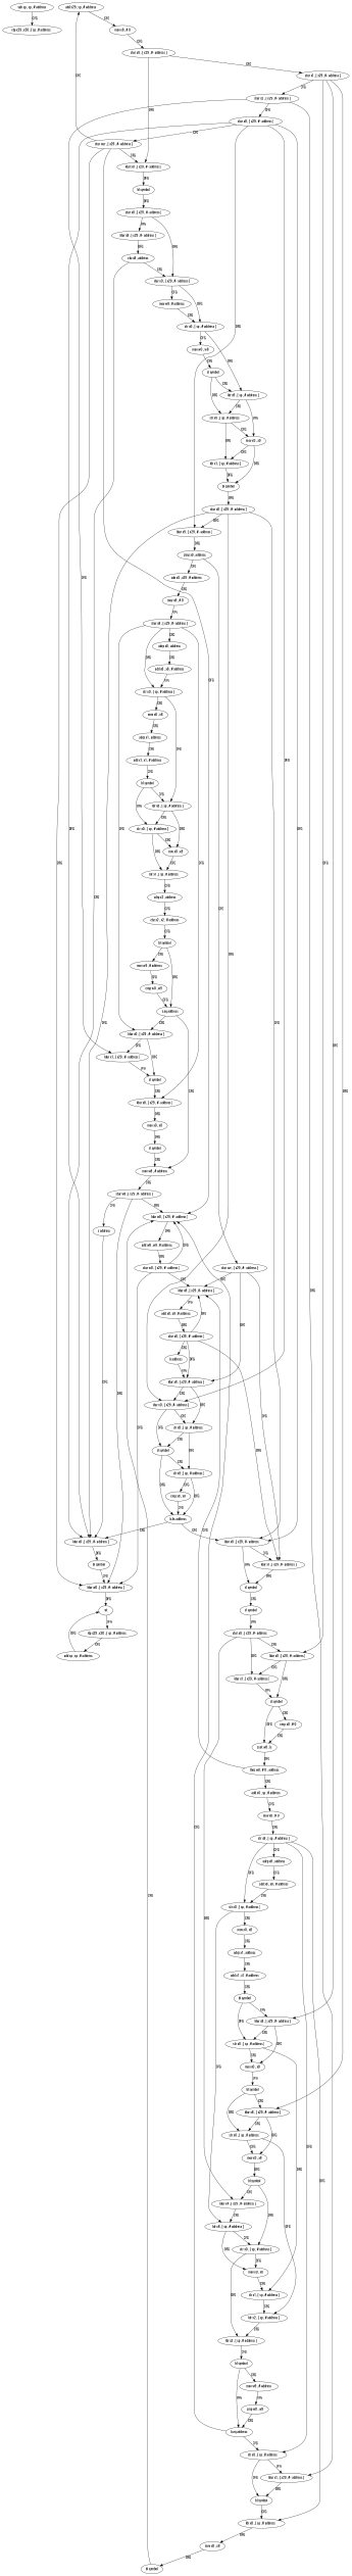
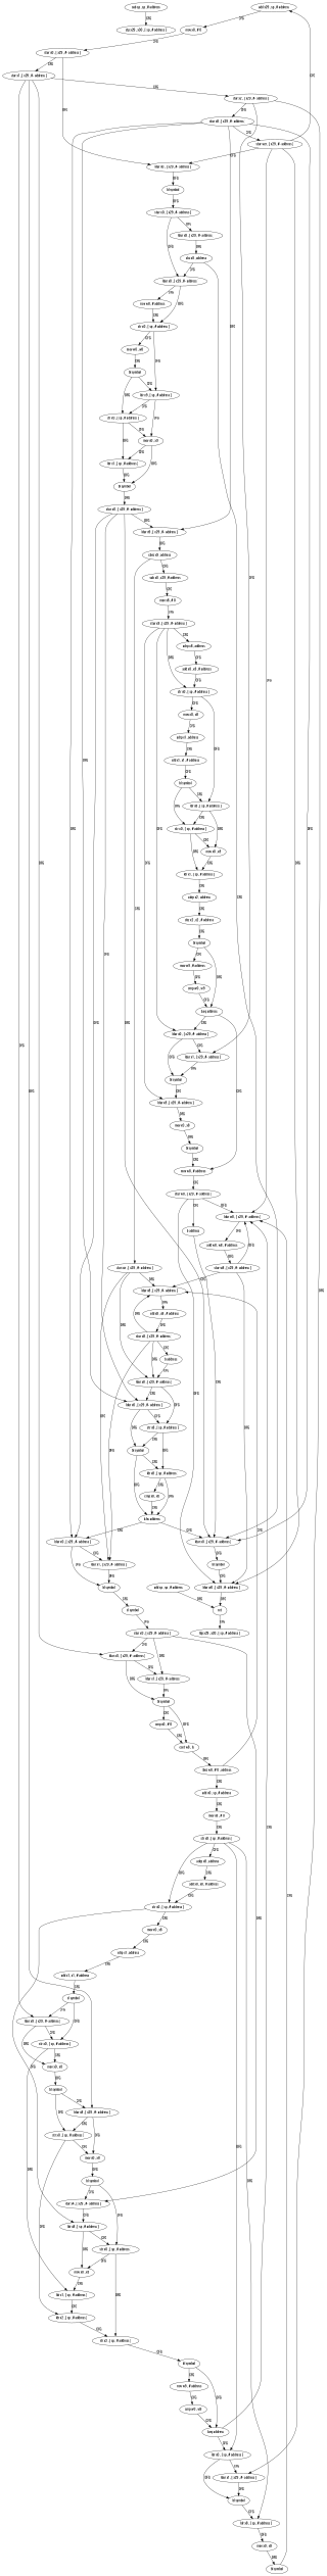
  digraph {
    fontname=Oswald
    node [fontname=Oswald]
    edge [fontname=Oswald]
    n1 [label="sub sp , sp , # address"]
    n2 [label="stp x29 , x30 , [ sp , # address ]"]
    n3 [label="add x29 , sp , # address"]
    n4 [label="mov x8 , # 0"]
    n5 [label="stur x0 , [ x29 , #- address ]"]
    n6 [label="stur x1 , [ x29 , #- address ]"]
    n7 [label="ldur x0 , [ x29 , #- address ]"]
    n8 [label="stur x2 , [ x29 , #- address ]"]
    n9 [label="ldur x0 , [ x29 , #- address ]"]
    n10 [label="ldur x8 , [ x29 , #- address ]"]
    n11 [label="ldur x8 , [ x29 , #- address ]"]
    n12 [label="bl symbol"]
    n13 [label="stur x8 , [ x29 , #- address ]"]
    n14 [label="ldur x1 , [ x29 , #- address ]"]
    n15 [label="ldur x1 , [ x29 , #- address ]"]
    n16 [label="ldur x1 , [ x29 , #- address ]"]
    n17 [label="bl symbol"]
    n18 [label="str x0 , [ sp , # address ]"]
    n19 [label="mov x0 , x8"]
    n20 [label="str x0 , [ sp , # address ]"]
    n21 [label="mov x0 , x8"]
    n22 [label="stur wzr , [ x29 , #- address ]"]
    n23 [label="ldur x0 , [ x29 , #- address ]"]
    n24 [label="ldur x9 , [ x29 , #- address ]"]
    n25 [label="ldur x0 , [ x29 , #- address ]"]
    n26 [label="ldur x0 , [ x29 , #- address ]"]
    n27 [label="bl symbol"]
    n28 [label="bl symbol"]
    n29 [label="ldur w0 , [ x29 , #- address ]"]
    n30 [label="ldur w8 , [ x29 , #- address ]"]
    n31 [label="bl symbol"]
    n32 [label="cbnz x9 , address"]
    n33 [label="ldur x1 , [ x29 , #- address ]"]
    n34 [label="bl symbol"]
    n35 [label="str x8 , [ sp , # address ]"]
    n36 [label="bl symbol"]
    n37 [label=ret]
    n38 [label="add w8 , w8 , # address"]
    n39 [label="stur x0 , [ x29 , #- address ]"]
    n40 [label="ldur x8 , [ x29 , #- address ]"]
    n41 [label="ldur x0 , [ x29 , #- address ]"]
    n42 [label="cbz x8 , address"]
    n43 [label="mov w8 , # address"]
    n44 [label="str x0 , [ sp , # address ]"]
    n45 [label="mov w0 , w8"]
    n46 [label="ldr x9 , [ sp , # address ]"]
    n47 [label="ldp x29 , x30 , [ sp , # address ]"]
    n48 [label="add sp , sp , # address"]
    n49 [label="bl symbol"]
    n50 [label="str x0 , [ sp , # address ]"]
    n51 [label="mov x0 , x9"]
    n52 [label="ldr x1 , [ sp , # address ]"]
    n53 [label="bl symbol"]
    n54 [label="stur x0 , [ x29 , #- address ]"]
    n55 [label="stur xzr , [ x29 , #- address ]"]
    n56 [label="sub x0 , x29 , # address"]
    n57 [label="ldur x8 , [ x29 , #- address ]"]
    n58 [label="ldur x8 , [ x29 , #- address ]"]
    n59 [label="mov x8 , # 0"]
    n60 [label="add x8 , x8 , # address"]
    n61 [label="stur x8 , [ x29 , #- address ]"]
    n62 [label="ldr x8 , [ sp , # address ]"]
    n63 [label="adrp x8 , address"]
    n64 [label="str x0 , [ sp , # address ]"]
    n65 [label="ldur x0 , [ x29 , #- address ]"]
    n66 [label="ldur x8 , [ x29 , #- address ]"]
    n67 [label="add x8 , x8 , # address"]
    n68 [label="mov x0 , x8"]
    n69 [label="ldr x8 , [ sp , # address ]"]
    n70 [label="mov x0 , x8"]
    n71 [label="adrp x1 , address"]
    n72 [label="str x0 , [ sp , # address ]"]
    n73 [label="mov x0 , x8"]
    n74 [label="add x1 , x1 , # address"]
    n75 [label="bl symbol"]
    n76 [label="ldr x1 , [ sp , # address ]"]
    n77 [label="adrp x2 , address"]
    n78 [label="cbz x2 , x2 , # address"]
    n79 [label="bl symbol"]
    n80 [label="mov w9 , # address"]
    n81 [label="b.eq address"]
    n82 [label="cmp w0 , w9"]
    n83 [label="mov w8 , # address"]
    n84 [label="stur w8 , [ x29 , #- address ]"]
    n85 [label="b address"]
    n86 [label="bl symbol"]
    n87 [label="stur x0 , [ x29 , #- address ]"]
    n88 [label="ldur x4 , [ x29 , #- address ]"]
    n89 [label="ldr x8 , [ sp , # address ]"]
    n90 [label="cmp x0 , # 0"]
    n91 [label="cset w8 , ls"]
    n92 [label="tbnz w8 , # 0 , address"]
    n93 [label="add x0 , sp , # address"]
    n94 [label="mov x8 , # 0"]
    n95 [label="stur x8 , [ x29 , #- address ]"]
    n96 [label="str x8 , [ sp , # address ]"]
    n97 [label="bl symbol"]
    n98 [label="b address"]
    n99 [label="adrp x8 , address"]
    n100 [label="str x0 , [ sp , # address ]"]
    n101 [label="ldr x0 , [ sp , # address ]"]
    n102 [label="ldr x8 , [ sp , # address ]"]
    n103 [label="add x8 , x8 , # address"]
    n104 [label="mov x0 , x8"]
    n105 [label="mov x0 , x8"]
    n106 [label="adrp x1 , address"]
    n107 [label="str x0 , [ sp , # address ]"]
    n108 [label="mov x0 , x8"]
    n109 [label="add x1 , x1 , # address"]
    n110 [label="bl symbol"]
    n111 [label="ldr x1 , [ sp , # address ]"]
    n112 [label="bl symbol"]
    n113 [label="ldr x2 , [ sp , # address ]"]
    n114 [label="bl symbol"]
    n115 [label="ldr x3 , [ sp , # address ]"]
    n116 [label="bl symbol"]
    n117 [label="mov w9 , # address"]
    n118 [label="b.eq address"]
    n119 [label="cmp w0 , w9"]
    n120 [label="stur w8 , [ x29 , #- address ]"]
    n121 [label="b.hs address"]
    n122 [label="cmp x8 , x0"]
    n123 [label="bl symbol"]
    n1 -> n2 [label=CFG]
    n3 -> n4 [label=CFG]
    n4 -> n5 [label=CFG]
    n5 -> n6 [label=CFG]
    n5 -> n7 [label=DFG]
    n6 -> n8 [label=CFG]
    n6 -> n9 [label=DFG]
    n6 -> n10 [label=DFG]
    n6 -> n11 [label=DFG]
    n7 -> n12 [label=DFG]
    n8 -> n13 [label=CFG]
    n8 -> n14 [label=DFG]
    n8 -> n15 [label=DFG]
    n9 -> n16 [label=CFG]
    n9 -> n17 [label=DFG]
    n10 -> n18 [label=CFG]
    n10 -> n19 [label=DFG]
    n11 -> n20 [label=CFG]
    n11 -> n21 [label=DFG]
    n12 -> n39 [label=DFG]
    n13 -> n22 [label=CFG]
    n13 -> n23 [label=DFG]
    n13 -> n24 [label=DFG]
    n13 -> n25 [label=DFG]
    n13 -> n26 [label=DFG]
    n14 -> n27 [label=DFG]
    n15 -> n28 [label=DFG]
    n16 -> n17 [label=DFG]
    n17 -> n90 [label=CFG]
    n17 -> n91 [label=DFG]
    n18 -> n19 [label=CFG]
    n18 -> n111 [label=DFG]
    n19 -> n112 [label=DFG]
    n20 -> n21 [label=CFG]
    n20 -> n113 [label=DFG]
    n21 -> n114 [label=DFG]
    n22 -> n3 [label=CFG]
    n22 -> n7 [label=CFG]
    n22 -> n29 [label=DFG]
    n22 -> n30 [label=DFG]
    n23 -> n31 [label=DFG]
    n24 -> n32 [label=DFG]
    n25 -> n33 [label=CFG]
    n25 -> n34 [label=DFG]
    n26 -> n35 [label=CFG]
    n26 -> n36 [label=DFG]
    n27 -> n66 [label=CFG]
    n28 -> n102 [label=CFG]
    n29 -> n37 [label=DFG]
    n30 -> n38 [label=DFG]
    n31 -> n29 [label=CFG]
    n32 -> n55 [label=CFG]
    n32 -> n56 [label=CFG]
    n33 -> n34 [label=DFG]
    n34 -> n86 [label=CFG]
    n35 -> n36 [label=CFG]
    n35 -> n62 [label=DFG]
    n36 -> n62 [label=CFG]
    n36 -> n121 [label=DFG]
    n37 -> n47 [label=CFG]
    n38 -> n120 [label=DFG]
    n39 -> n40 [label=DFG]
    n39 -> n41 [label=DFG]
    n40 -> n42 [label=DFG]
    n41 -> n43 [label=CFG]
    n41 -> n44 [label=DFG]
    n42 -> n23 [label=CFG]
    n42 -> n41 [label=CFG]
    n43 -> n44 [label=CFG]
    n44 -> n45 [label=CFG]
    n44 -> n46 [label=DFG]
    n45 -> n49 [label=CFG]
    n46 -> n50 [label=CFG]
    n46 -> n51 [label=DFG]
-   n47 -> n48 [label=CFG]
    n48 -> n37 [label=DFG]
    n49 -> n46 [label=CFG]
    n49 -> n50 [label=DFG]
    n50 -> n51 [label=CFG]
    n50 -> n52 [label=DFG]
    n51 -> n52 [label=CFG]
    n51 -> n53 [label=DFG]
    n52 -> n53 [label=DFG]
    n53 -> n54 [label=DFG]
    n54 -> n23 [label=DFG]
    n54 -> n24 [label=DFG]
    n54 -> n25 [label=DFG]
    n54 -> n26 [label=DFG]
    n55 -> n33 [label=DFG]
    n55 -> n57 [label=DFG]
    n55 -> n58 [label=DFG]
    n56 -> n59 [label=CFG]
    n57 -> n26 [label=CFG]
    n57 -> n35 [label=DFG]
    n58 -> n60 [label=DFG]
    n59 -> n61 [label=CFG]
    n60 -> n95 [label=DFG]
    n61 -> n63 [label=CFG]
    n61 -> n64 [label=DFG]
    n61 -> n65 [label=DFG]
    n61 -> n66 [label=DFG]
    n62 -> n121 [label=DFG]
    n62 -> n122 [label=CFG]
    n63 -> n67 [label=CFG]
    n64 -> n68 [label=CFG]
    n64 -> n69 [label=DFG]
    n65 -> n14 [label=CFG]
    n65 -> n27 [label=DFG]
    n66 -> n70 [label=DFG]
    n67 -> n64 [label=CFG]
    n68 -> n71 [label=CFG]
    n69 -> n72 [label=CFG]
    n69 -> n73 [label=DFG]
    n70 -> n97 [label=DFG]
    n71 -> n74 [label=CFG]
    n72 -> n73 [label=CFG]
    n72 -> n76 [label=DFG]
    n73 -> n76 [label=CFG]
    n74 -> n75 [label=CFG]
    n75 -> n69 [label=CFG]
    n75 -> n72 [label=DFG]
    n76 -> n77 [label=CFG]
    n77 -> n78 [label=CFG]
    n78 -> n79 [label=CFG]
    n79 -> n80 [label=CFG]
    n79 -> n81 [label=DFG]
    n80 -> n82 [label=CFG]
    n81 -> n65 [label=CFG]
    n81 -> n83 [label=CFG]
    n82 -> n81 [label=CFG]
    n83 -> n84 [label=CFG]
    n84 -> n29 [label=DFG]
    n84 -> n30 [label=DFG]
    n84 -> n85 [label=CFG]
    n85 -> n23 [label=CFG]
    n86 -> n87 [label=DFG]
    n87 -> n9 [label=CFG]
    n87 -> n16 [label=DFG]
    n87 -> n88 [label=DFG]
    n88 -> n89 [label=CFG]
    n89 -> n107 [label=CFG]
    n89 -> n108 [label=DFG]
    n90 -> n91 [label=CFG]
    n91 -> n92 [label=DFG]
    n92 -> n58 [label=CFG]
    n92 -> n93 [label=CFG]
    n93 -> n94 [label=CFG]
    n94 -> n96 [label=CFG]
    n95 -> n33 [label=DFG]
    n95 -> n57 [label=DFG]
    n95 -> n58 [label=DFG]
    n95 -> n98 [label=CFG]
    n96 -> n99 [label=CFG]
    n96 -> n100 [label=DFG]
    n96 -> n101 [label=DFG]
    n96 -> n102 [label=DFG]
    n97 -> n83 [label=CFG]
    n98 -> n57 [label=CFG]
    n99 -> n103 [label=CFG]
    n100 -> n89 [label=DFG]
    n100 -> n104 [label=CFG]
    n101 -> n15 [label=CFG]
    n101 -> n28 [label=DFG]
    n102 -> n105 [label=DFG]
    n103 -> n100 [label=CFG]
    n104 -> n106 [label=CFG]
    n105 -> n123 [label=DFG]
    n106 -> n109 [label=CFG]
    n107 -> n108 [label=CFG]
    n107 -> n115 [label=DFG]
    n108 -> n111 [label=CFG]
    n109 -> n110 [label=CFG]
    n110 -> n10 [label=CFG]
    n110 -> n18 [label=DFG]
    n111 -> n113 [label=CFG]
    n112 -> n11 [label=CFG]
    n112 -> n20 [label=DFG]
    n113 -> n115 [label=CFG]
    n114 -> n88 [label=CFG]
    n114 -> n107 [label=DFG]
    n115 -> n116 [label=CFG]
    n116 -> n117 [label=CFG]
    n116 -> n118 [label=DFG]
    n117 -> n119 [label=CFG]
    n118 -> n30 [label=CFG]
    n118 -> n101 [label=CFG]
    n119 -> n118 [label=CFG]
    n120 -> n29 [label=DFG]
    n120 -> n30 [label=DFG]
    n120 -> n58 [label=CFG]
    n121 -> n23 [label=CFG]
    n121 -> n25 [label=CFG]
    n122 -> n121 [label=CFG]
    n123 -> n30 [label=CFG]
  }
